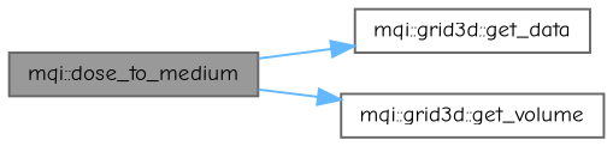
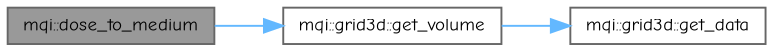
  digraph {
    fontname="Comic Neue"
    rankdir=LR
    node [color=grey40 fillcolor=white fontname="Comic Neue" fontsize=10 shape=box style=filled]
    edge [color=steelblue1 fontname="Comic Neue" fontsize=10 labelfontname=Helvetica labelfontsize=10 style=solid]
    n1 [color=gray40 fillcolor=grey60 fontcolor=black height=0.2 label="mqi::dose_to_medium" width=0.4]
    n2 [height=0.2 label="mqi::grid3d::get_data" width=0.4]
    n3 [height=0.2 label="mqi::grid3d::get_volume" width=0.4]
-   n1 -> n2
+   n3 -> n2
    n1 -> n3
  }
